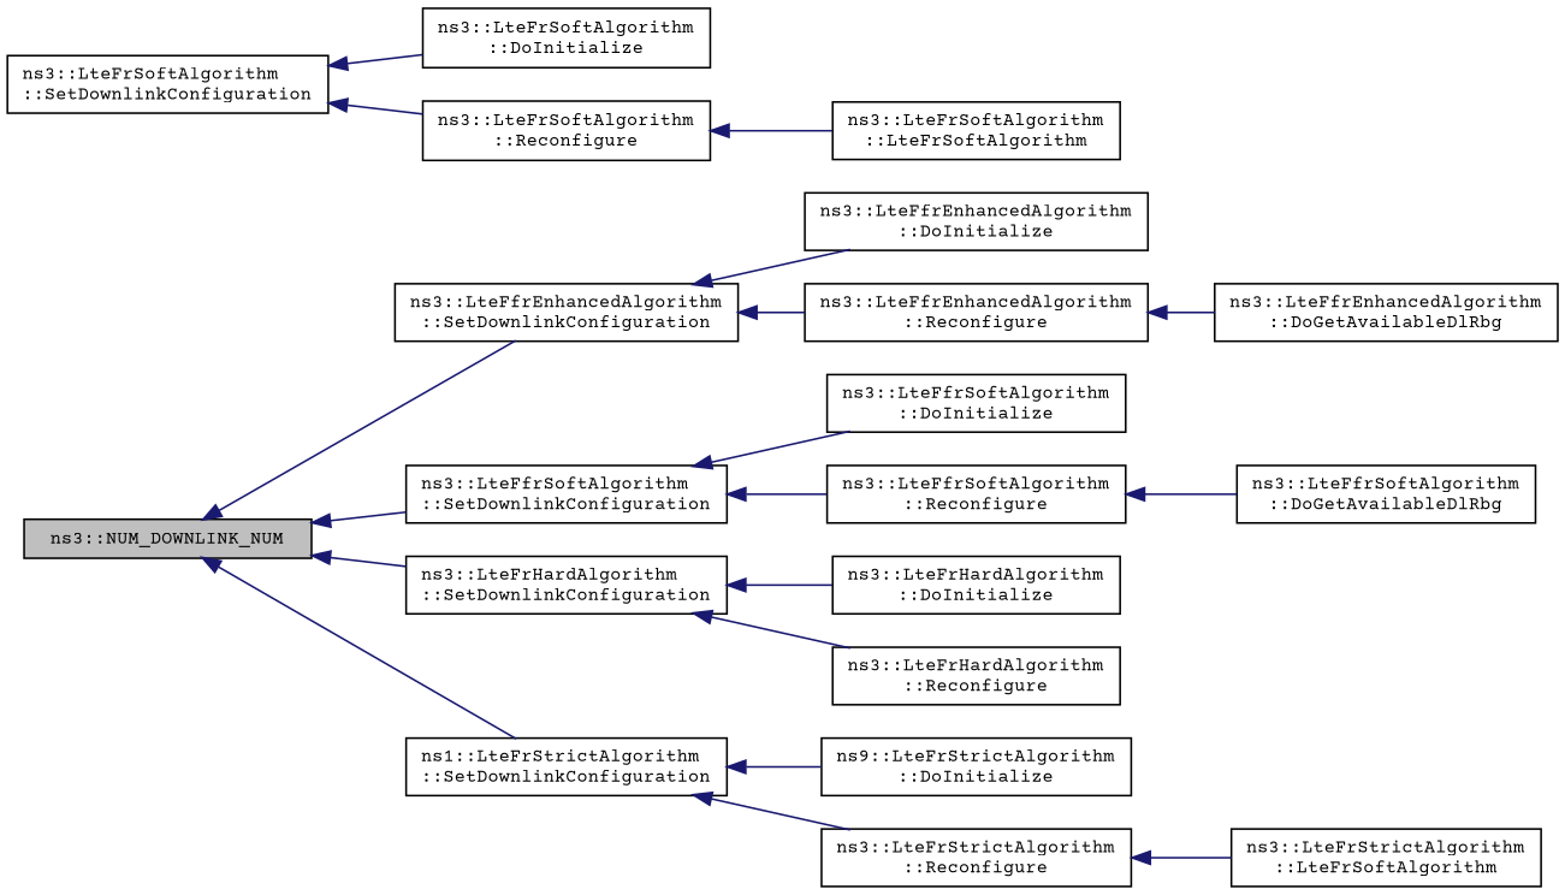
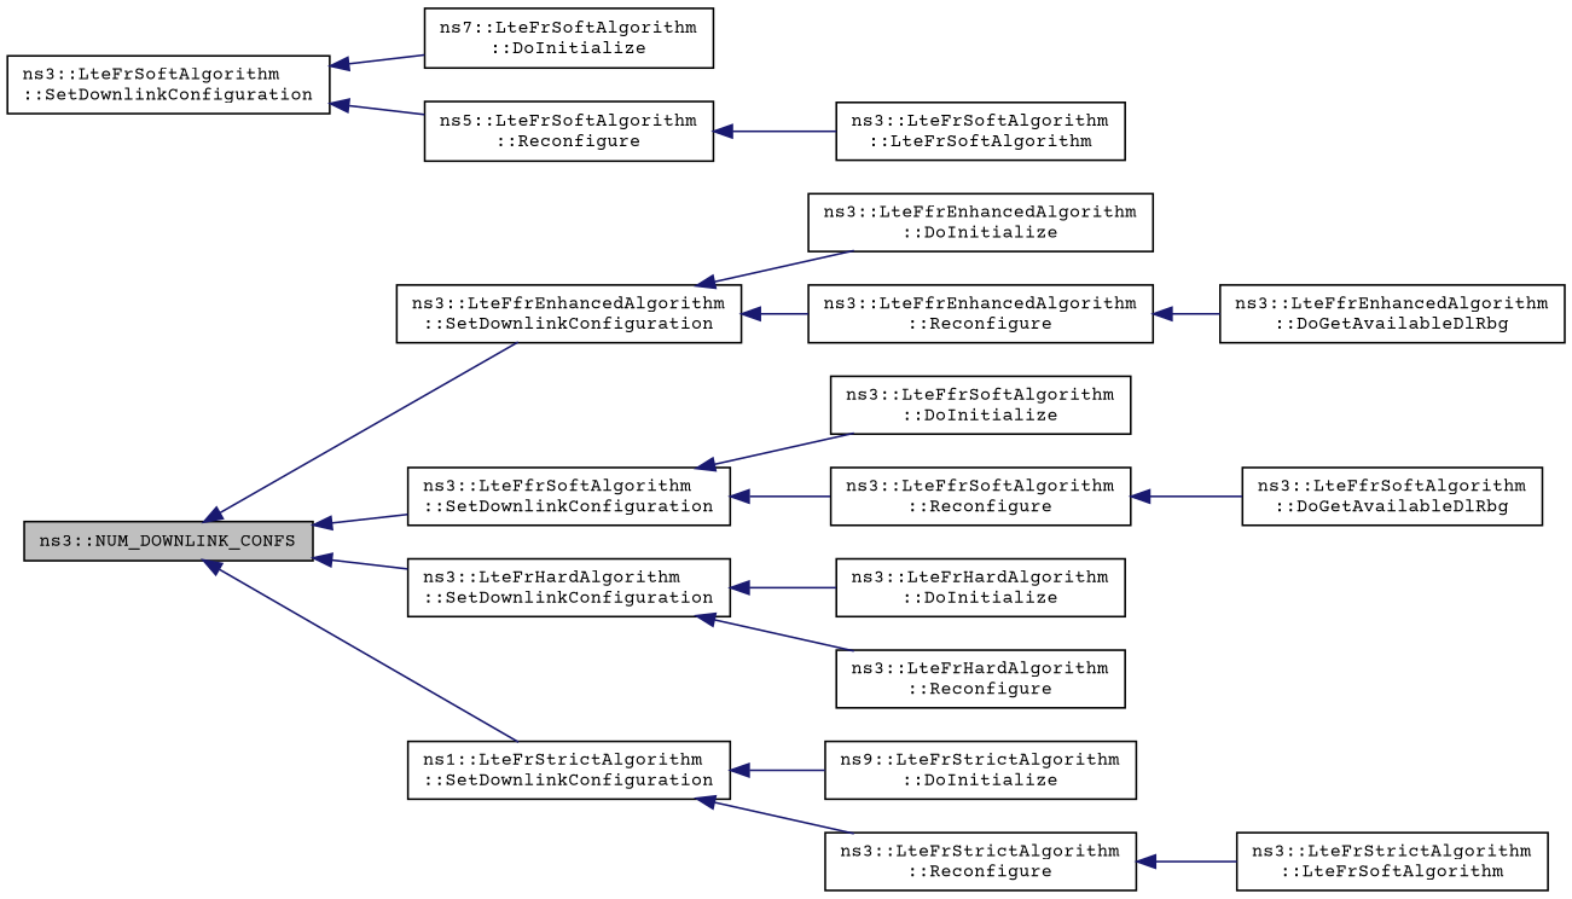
  digraph {
    fontname="Courier Prime"
    rankdir=LR
    node [color=black fillcolor=white fontname="Courier Prime" fontsize=10 shape=record style=filled]
    edge [color=midnightblue dir=back fontname="Courier Prime" fontsize=10 labelfontname=Helvetica labelfontsize=10 style=solid]
-   n1 [fillcolor=grey75 fontcolor=black height=0.2 label="ns3::NUM_DOWNLINK_NUM" width=0.4]
+   n1 [fillcolor=grey75 fontcolor=black height=0.2 label="ns3::NUM_DOWNLINK_CONFS" width=0.4]
    n2 [height=0.2 label="ns3::LteFfrEnhancedAlgorithm\l::SetDownlinkConfiguration" width=0.4]
    n3 [height=0.2 label="ns3::LteFfrSoftAlgorithm\l::SetDownlinkConfiguration" width=0.4]
    n4 [height=0.2 label="ns3::LteFrHardAlgorithm\l::SetDownlinkConfiguration" width=0.4]
    n5 [height=0.2 label="ns1::LteFrStrictAlgorithm\l::SetDownlinkConfiguration" width=0.4]
    n6 [height=0.2 label="ns3::LteFfrEnhancedAlgorithm\l::DoInitialize" width=0.4]
    n7 [height=0.2 label="ns3::LteFfrEnhancedAlgorithm\l::Reconfigure" width=0.4]
    n8 [height=0.2 label="ns3::LteFfrSoftAlgorithm\l::DoInitialize" width=0.4]
    n9 [height=0.2 label="ns3::LteFfrSoftAlgorithm\l::Reconfigure" width=0.4]
    n10 [height=0.2 label="ns3::LteFrHardAlgorithm\l::DoInitialize" width=0.4]
    n11 [height=0.2 label="ns3::LteFrHardAlgorithm\l::Reconfigure" width=0.4]
    n12 [height=0.2 label="ns3::LteFrSoftAlgorithm\l::SetDownlinkConfiguration" width=0.4]
-   n13 [height=0.2 label="ns3::LteFrSoftAlgorithm\l::DoInitialize" width=0.4]
-   n14 [height=0.2 label="ns3::LteFrSoftAlgorithm\l::Reconfigure" width=0.4]
+   n13 [height=0.2 label="ns7::LteFrSoftAlgorithm\l::DoInitialize" width=0.4]
+   n14 [height=0.2 label="ns5::LteFrSoftAlgorithm\l::Reconfigure" width=0.4]
    n15 [height=0.2 label="ns9::LteFrStrictAlgorithm\l::DoInitialize" width=0.4]
    n16 [height=0.2 label="ns3::LteFrStrictAlgorithm\l::Reconfigure" width=0.4]
    n17 [height=0.2 label="ns3::LteFfrEnhancedAlgorithm\l::DoGetAvailableDlRbg" width=0.4]
    n18 [height=0.2 label="ns3::LteFfrSoftAlgorithm\l::DoGetAvailableDlRbg" width=0.4]
    n19 [height=0.2 label="ns3::LteFrSoftAlgorithm\l::LteFrSoftAlgorithm" width=0.4]
    n20 [height=0.2 label="ns3::LteFrStrictAlgorithm\l::LteFrSoftAlgorithm" width=0.4]
    n1 -> n2
    n1 -> n3
    n1 -> n4
    n1 -> n5
    n2 -> n6
    n2 -> n7
    n3 -> n8
    n3 -> n9
    n4 -> n10
    n4 -> n11
    n5 -> n15
    n5 -> n16
    n7 -> n17
    n9 -> n18
    n12 -> n13
    n12 -> n14
    n14 -> n19
    n16 -> n20
  }
